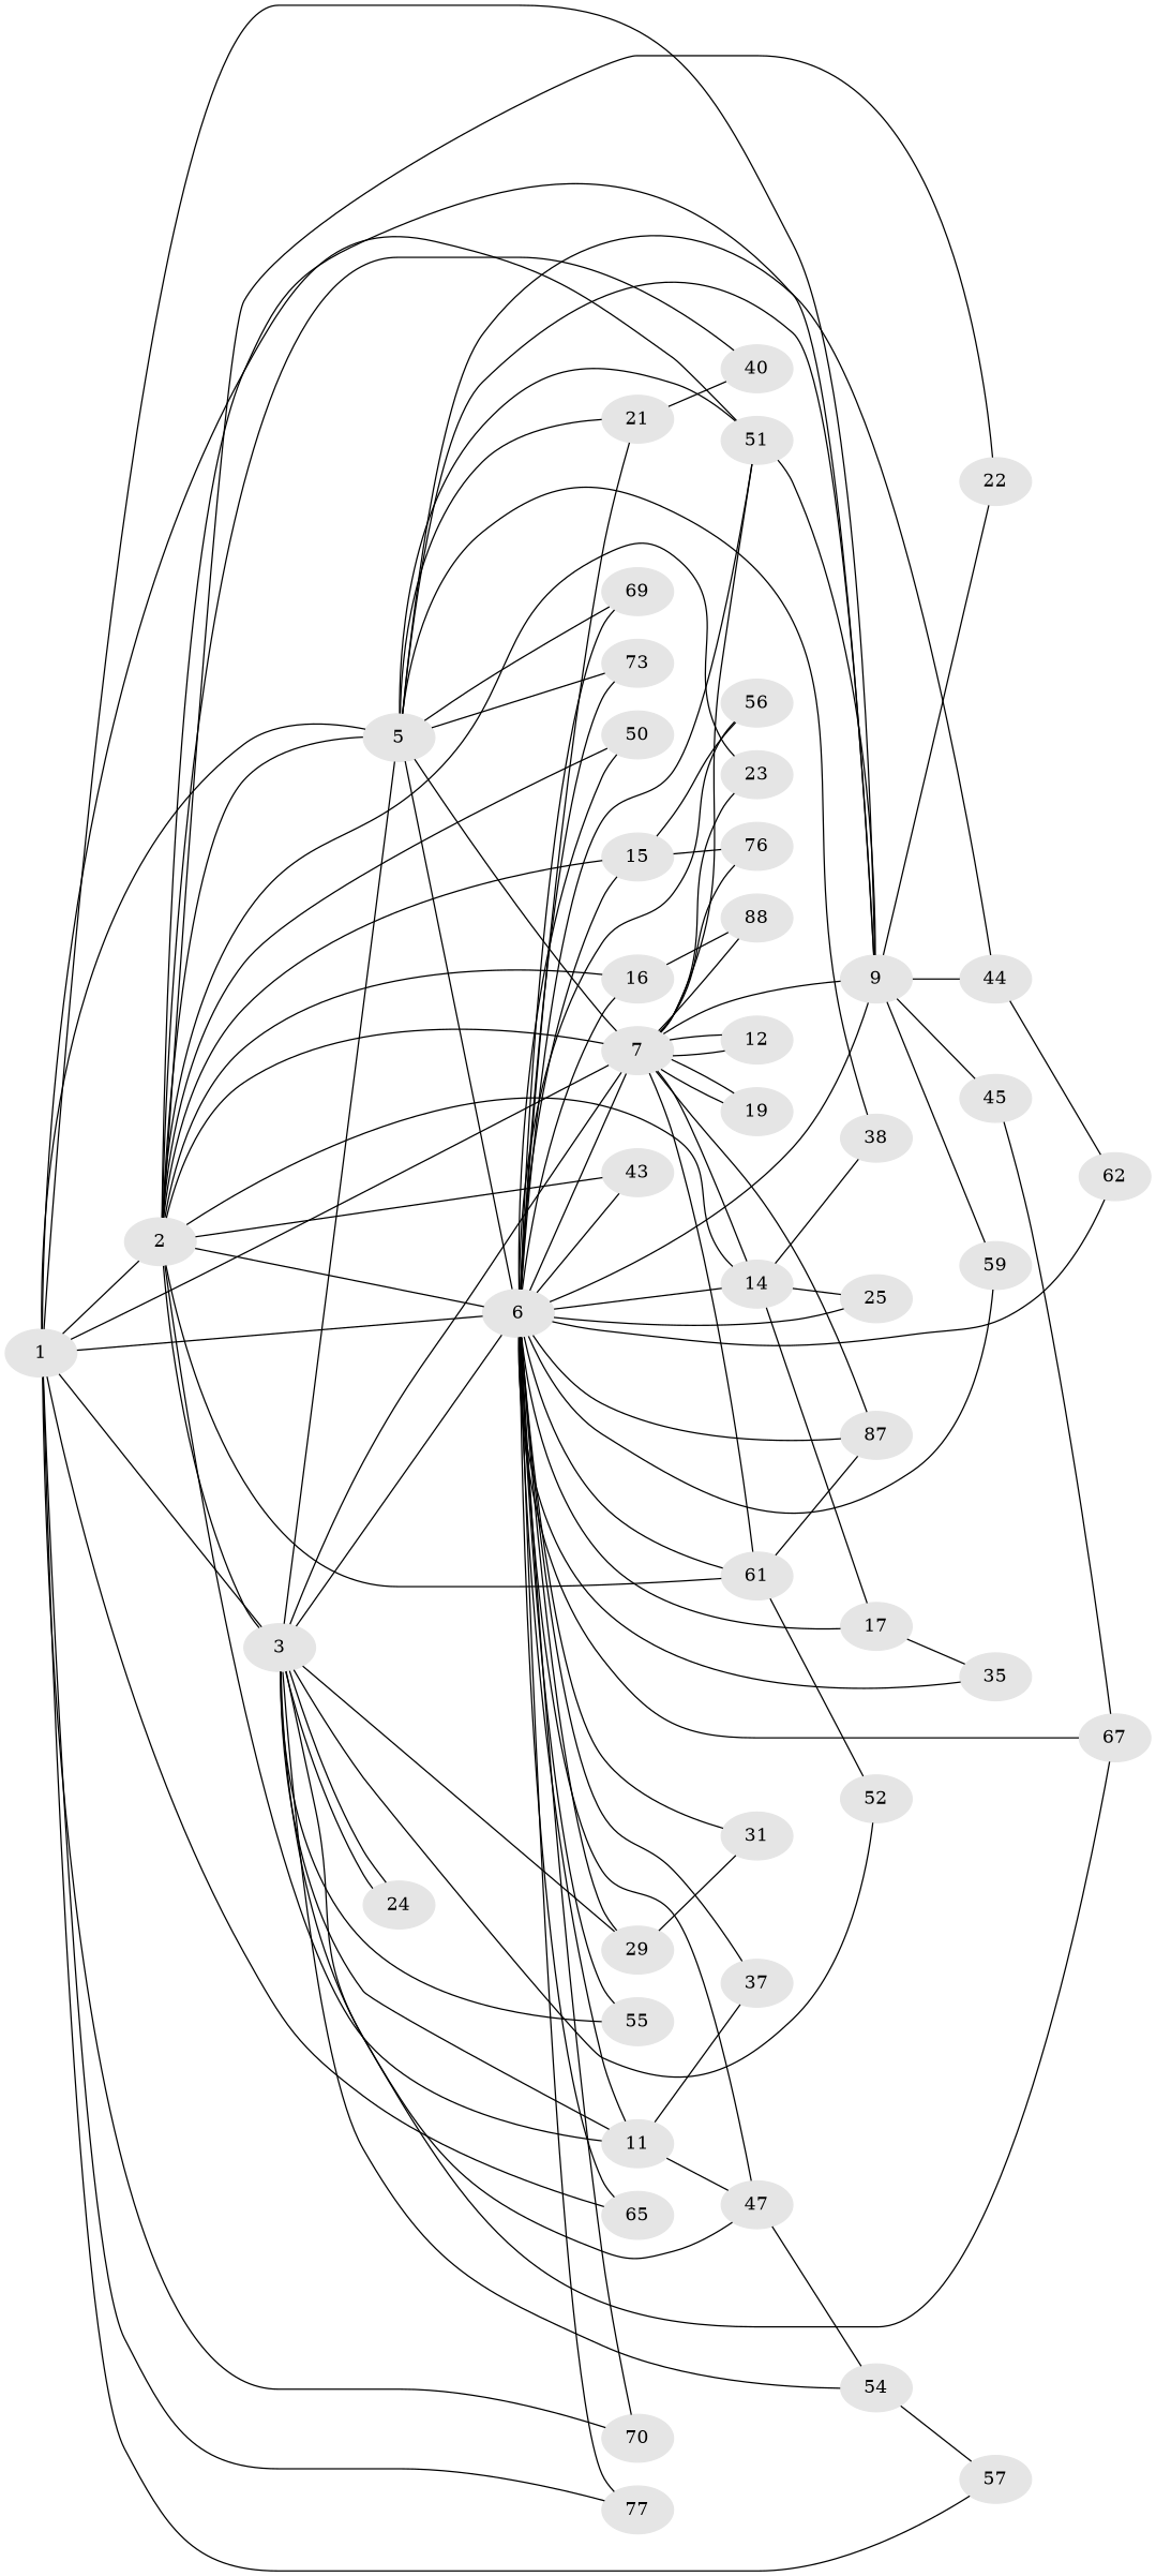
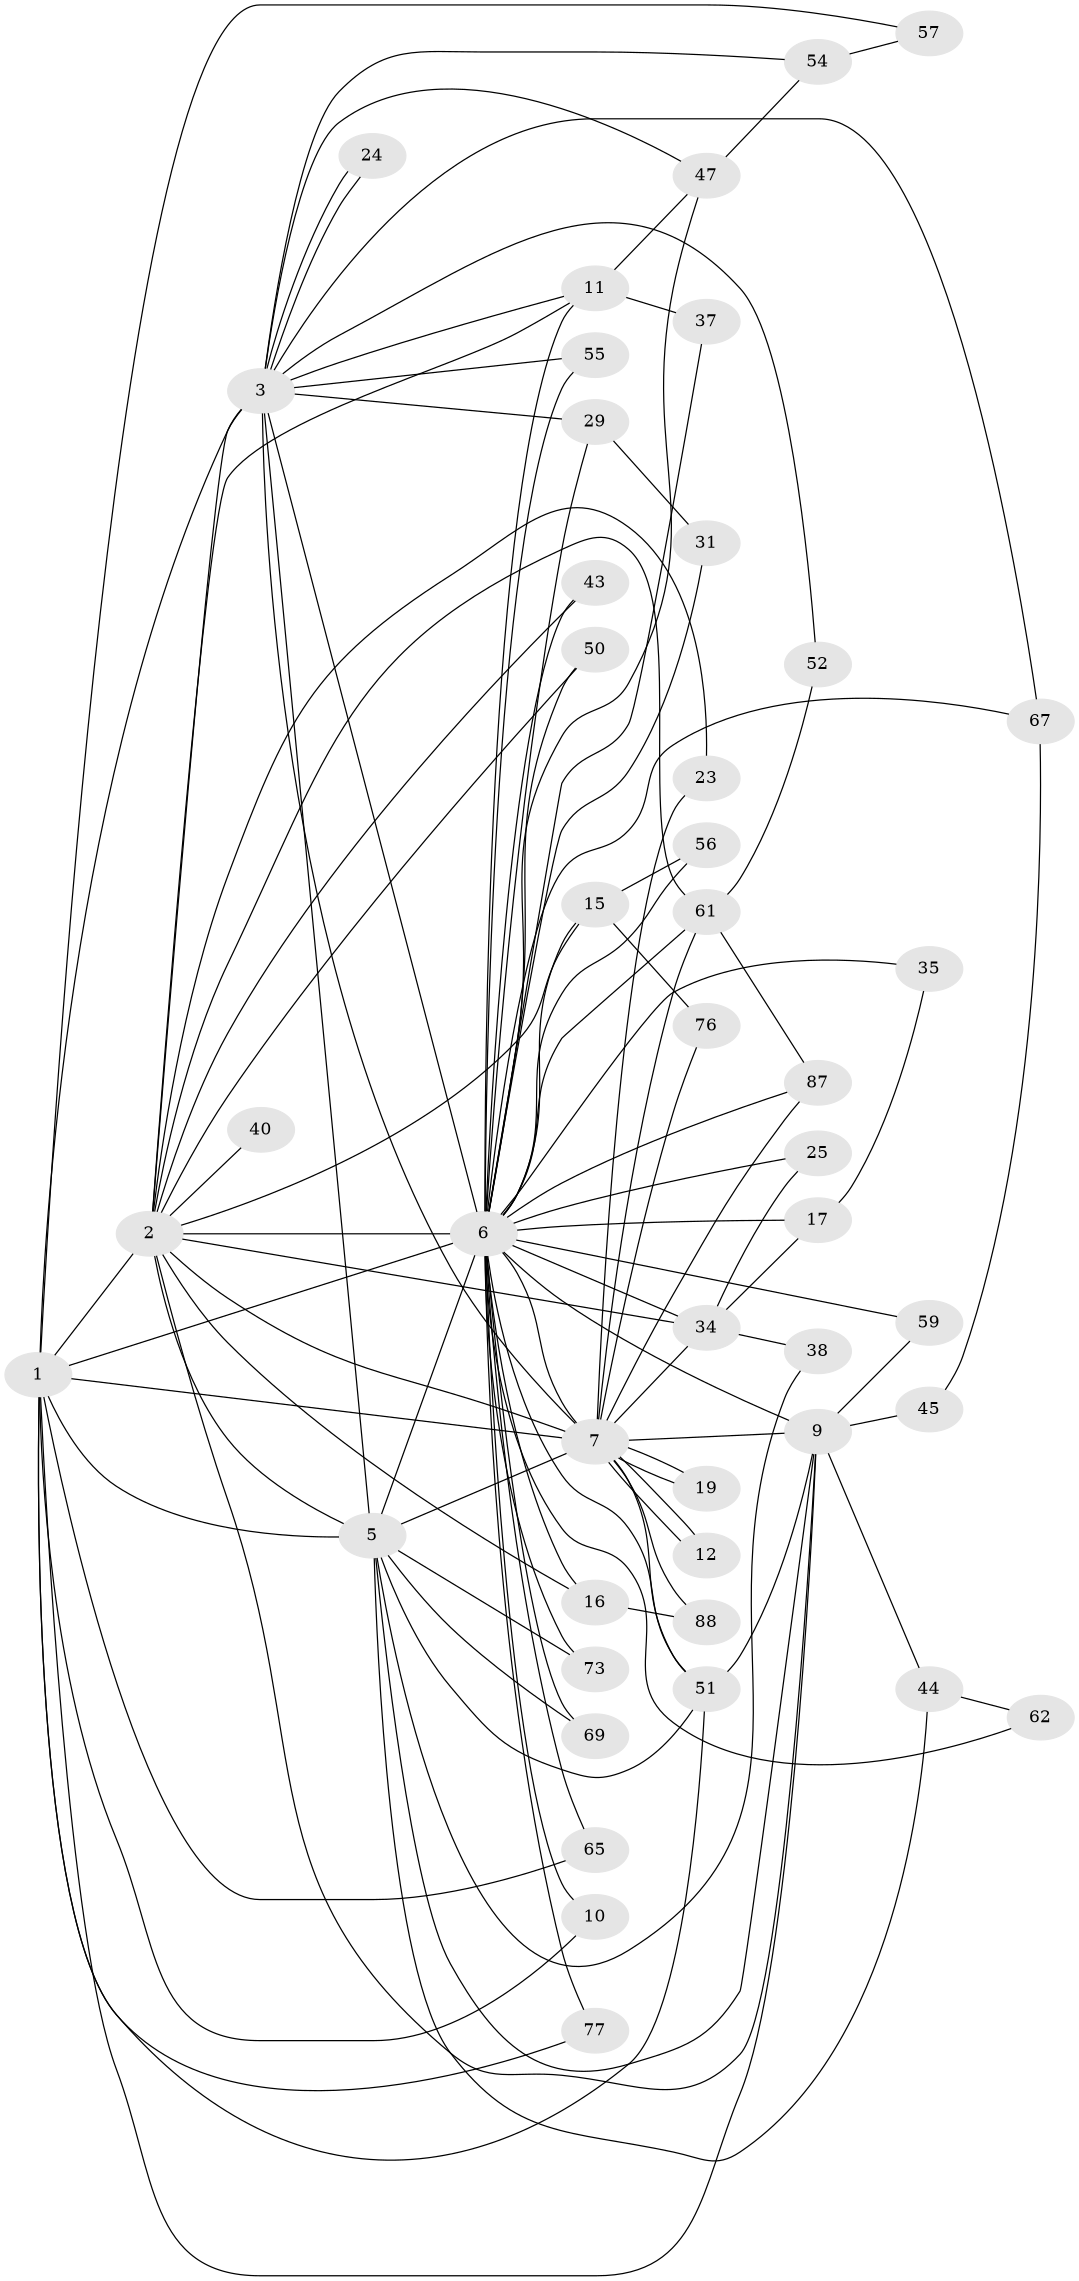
  graph {
    rankdir=LR
    node [color=gray90 style=filled]
    2 [super="+39+60+91+4+66+34+36"]
    3 [super="+49+78+73+74"]
    5
    6 [super="+85+63+33+30+8+27+88"]
    7 [super="+53"]
    9 [super="+25"]
    11
-   14
+   14 [label=34]
    15
    16
-   22
    23
    40
    n14 [label=43]
    50
    61 [super="+80"]
    1
    51 [super="+75"]
    57
    65
-   70
+   70 [label=10]
    77
    24
    29
    47 [super="+81"]
    52
    54
    55
    67 [super="+92"]
    n30 [label=73]
-   21 [super="+28"]
    38
    44
    69 [super="+99"]
    17
    n36 [label=25]
    31
    35 [super="+79+97+84"]
    37
    56
    59
    62 [super="+90"]
    87
    12
    19
    n46 [label=88]
    76
    45
    2 -- 3 [weight=4]
    2 -- 5 [weight=3]
    2 -- 6 [weight=14]
    2 -- 7 [weight=3]
    2 -- 9 [weight=2]
    2 -- 11
    2 -- 14 [weight=2]
    2 -- 15
    2 -- 16
-   2 -- 22
    2 -- 23
    2 -- 40
    2 -- n14
    2 -- 50
    2 -- 61 [weight=2]
    3 -- 5 [weight=2]
    3 -- 6 [weight=4]
    3 -- 7 [weight=2]
    3 -- 11
    3 -- 24
    3 -- 24
    3 -- 29
    3 -- 47
    3 -- 52
    3 -- 54
    3 -- 55
    3 -- 67
    5 -- 6 [weight=5]
    5 -- 7
    5 -- 9 [weight=2]
    5 -- 51
    5 -- n30
-   5 -- 21
    5 -- 38
    5 -- 44
    5 -- 69
    6 -- 7 [weight=4]
    6 -- 9 [weight=5]
    6 -- 11
    6 -- 14 [weight=2]
    6 -- 15 [weight=2]
    6 -- 16
    6 -- n14
    6 -- 50
    6 -- 61
    6 -- 51
    6 -- 65
    6 -- 70
    6 -- 77
    6 -- 29
    6 -- 47
    6 -- 55
    6 -- 67
    6 -- n30
-   6 -- 21 [weight=2]
    6 -- 69
    6 -- 17
    6 -- n36
    6 -- 31
    6 -- 35 [weight=4]
    6 -- 37
    6 -- 56
    6 -- 59
    6 -- 62
    6 -- 87
    7 -- 9
    7 -- 14
    7 -- 23
    7 -- 61
    7 -- 51
    7 -- 87
    7 -- 12
    7 -- 12
    7 -- 19
    7 -- 19
    7 -- n46
    7 -- 76
-   9 -- 22
    9 -- 44
    9 -- 59
    9 -- 45
    11 -- 47
    11 -- 37
    14 -- 38
    14 -- 17
    14 -- n36
    15 -- 56
    15 -- 76
    16 -- n46
    61 -- 52 [weight=2]
    61 -- 87
    1 -- 2 [weight=3]
    1 -- 3
    1 -- 5
    1 -- 6 [weight=4]
    1 -- 7
    1 -- 9
    1 -- 51
    1 -- 57
    1 -- 65
    1 -- 70
    1 -- 77
    51 -- 9
    29 -- 31
    47 -- 54
    54 -- 57
-   21 -- 40
    44 -- 62
    17 -- 35
    45 -- 67
  }
